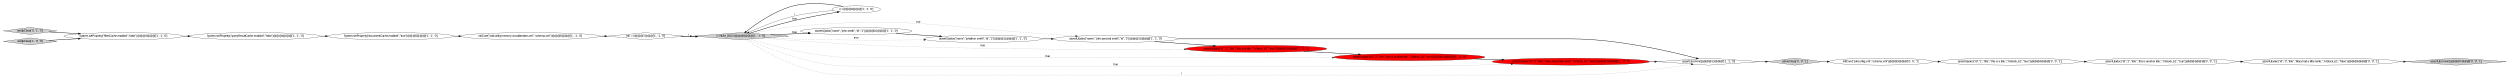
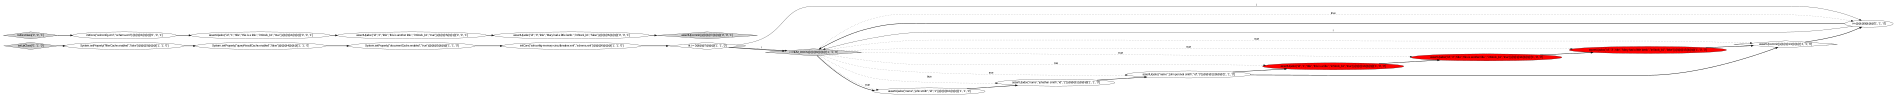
  digraph {
    fontname="Liberation Sans"
    rankdir=LR
    node [fillcolor=white fontname="Liberation Sans" shape=ellipse style=filled]
    edge [fontname="Liberation Sans" style=bold]
    n1 [label="initCore(\"solrconfig-memory-circuitbreaker.xml\",\"schema.xml\")@@@6@@@['1', '1', '0']"]
    n2 [label="int i = 0@@@7@@@['1', '1', '0']" shape=diamond]
    n3 [fillcolor=lightgray label="i < NUM_DOCS@@@8@@@['1', '1', '0']" shape=diamond]
    n4 [label="i++@@@9@@@['1', '1', '0']"]
    n5 [label="assertU(adoc(\"id\",\"1\",\"title\",\"this is a title.\",\"inStock_b1\",\"true\"))@@@4@@@['0', '0', '1']"]
    n6 [label="assertU(adoc(\"id\",\"2\",\"title\",\"this is another title.\",\"inStock_b1\",\"true\"))@@@5@@@['0', '0', '1']"]
    n7 [label="assertU(adoc(\"id\",\"3\",\"title\",\"Mary had a little lamb.\",\"inStock_b1\",\"false\"))@@@6@@@['0', '0', '1']"]
    n8 [fillcolor=lightgray label="assertU(commit())@@@7@@@['0', '0', '1']" shape=diamond]
    n9 [label="assertU(adoc(\"name\",\"john smith\",\"id\",\"1\"))@@@10@@@['1', '1', '0']"]
    n10 [fillcolor=red label="assertU(adoc(\"id\",\"3\",\"title\",\"Mary had a little lamb.\",\"inStock_b1\",\"false\"))@@@15@@@['1', '0', '0']"]
    n11 [label="assertU(adoc(\"name\",\"john percival smith\",\"id\",\"3\"))@@@12@@@['1', '1', '0']"]
    n12 [fillcolor=red label="assertU(adoc(\"id\",\"2\",\"title\",\"this is another title.\",\"inStock_b1\",\"true\"))@@@14@@@['1', '0', '0']"]
    n13 [label="assertU(adoc(\"name\",\"johathon smith\",\"id\",\"2\"))@@@11@@@['1', '1', '0']"]
    n14 [fillcolor=red label="assertU(adoc(\"id\",\"1\",\"title\",\"this is a title.\",\"inStock_b1\",\"true\"))@@@13@@@['1', '0', '0']"]
    n15 [label="assertU(commit())@@@13@@@['1', '1', '0']" shape=diamond]
    n16 [fillcolor=lightgray label="setUpClass['0', '1', '0']" shape=diamond]
    n17 [label="System.setProperty(\"filterCache.enabled\",\"false\")@@@3@@@['1', '1', '0']"]
    n18 [label="System.setProperty(\"queryResultCache.enabled\",\"false\")@@@4@@@['1', '1', '0']"]
    n19 [label="System.setProperty(\"documentCache.enabled\",\"true\")@@@5@@@['1', '1', '0']"]
    n20 [fillcolor=lightgray label="beforeClass['0', '0', '1']" shape=diamond]
    n21 [label="initCore(\"solrconfig.xml\",\"schema.xml\")@@@3@@@['0', '0', '1']"]
-   n22 [fillcolor=lightgray label="setUpClass['1', '0', '0']" shape=diamond]
    n1 -> n2
    n2 -> n3 [label=i style=solid]
    n2 -> n3
-   n3 -> n4 [label=true]
+   n2 -> n4 [label=i style=solid]
+   n3 -> n4 [label=true style=dotted]
    n3 -> n9 [label=true style=dotted]
    n3 -> n9
    n3 -> n10 [label=true style=dotted]
    n3 -> n11 [label=true style=dotted]
    n3 -> n12 [label=true style=dotted]
    n3 -> n13 [label=true style=dotted]
    n3 -> n14 [label=true style=dotted]
-   n3 -> n15 [label=i style=dotted]
+   n3 -> n15 [label=true style=dotted]
    n4 -> n3
    n4 -> n3 [label=i style=solid]
    n5 -> n6
    n6 -> n7
    n7 -> n8
    n9 -> n13
    n10 -> n15
    n11 -> n14
    n11 -> n15
    n12 -> n10
    n13 -> n11
    n14 -> n12
-   n15 -> n20
+   n15 -> n4
    n16 -> n17
    n17 -> n18
    n18 -> n19
    n19 -> n1
    n20 -> n21
    n21 -> n5
-   n22 -> n17
  }
